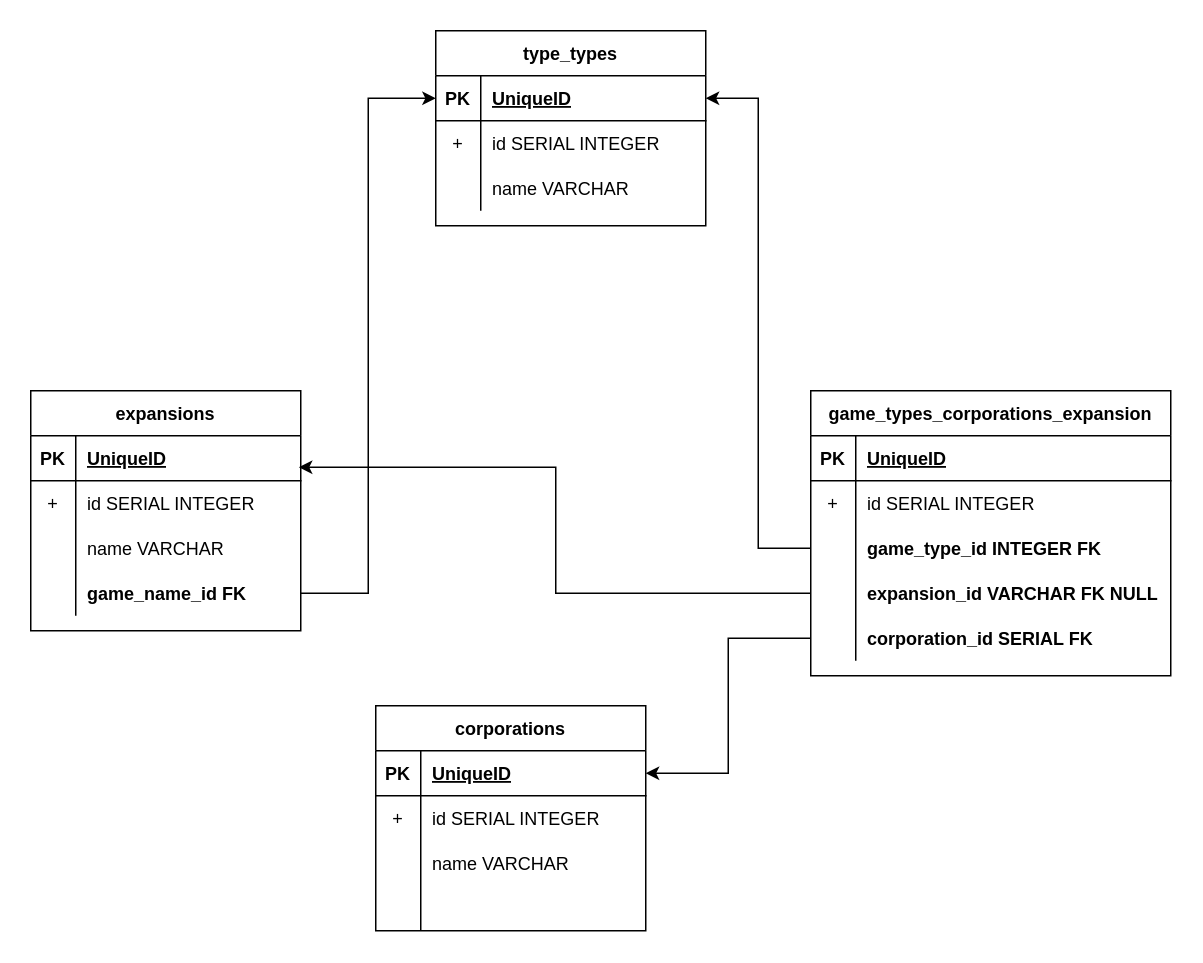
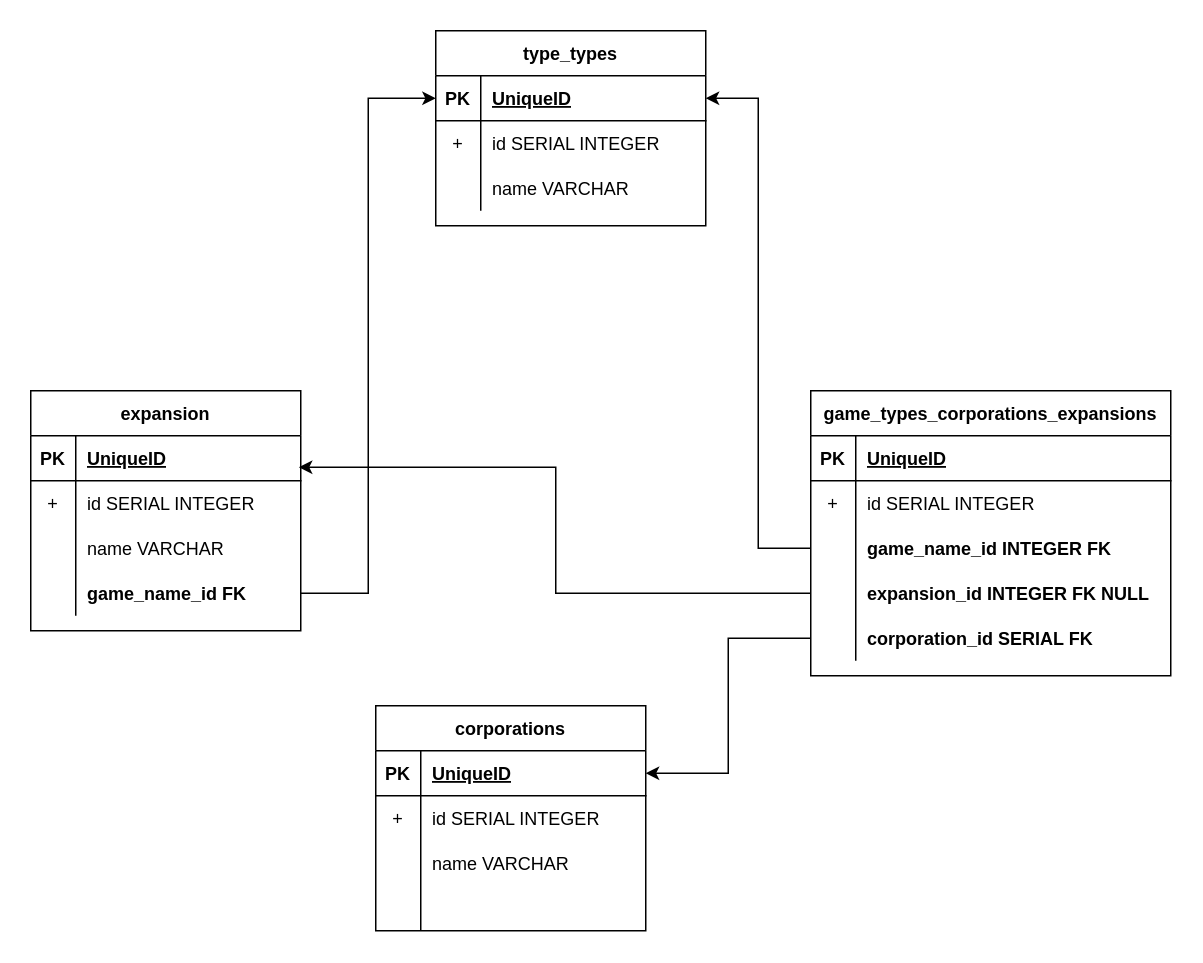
  <mxCell id="0" />
  <mxCell id="1" parent="0" />
  <mxCell id="2" value="type_types" style="shape=table;startSize=30;container=1;collapsible=1;childLayout=tableLayout;fixedRows=1;rowLines=0;fontStyle=1;align=center;resizeLast=1;" vertex="1" parent="1"><mxGeometry x="290" y="20" width="180" height="130" as="geometry" /></mxCell>
  <mxCell id="3" value="" style="shape=tableRow;horizontal=0;startSize=0;swimlaneHead=0;swimlaneBody=0;fillColor=none;collapsible=0;dropTarget=0;points=[[0,0.5],[1,0.5]];portConstraint=eastwest;top=0;left=0;right=0;bottom=1;" vertex="1" parent="2"><mxGeometry y="30" width="180" height="30" as="geometry" /></mxCell>
  <mxCell id="4" value="PK" style="shape=partialRectangle;connectable=0;fillColor=none;top=0;left=0;bottom=0;right=0;fontStyle=1;overflow=hidden;" vertex="1" parent="3"><mxGeometry width="30" height="30" as="geometry"><mxRectangle width="30" height="30" as="alternateBounds" /></mxGeometry></mxCell>
  <mxCell id="5" value="UniqueID" style="shape=partialRectangle;connectable=0;fillColor=none;top=0;left=0;bottom=0;right=0;align=left;spacingLeft=6;fontStyle=5;overflow=hidden;" vertex="1" parent="3"><mxGeometry x="30" width="150" height="30" as="geometry"><mxRectangle width="150" height="30" as="alternateBounds" /></mxGeometry></mxCell>
  <mxCell id="6" value="" style="shape=tableRow;horizontal=0;startSize=0;swimlaneHead=0;swimlaneBody=0;fillColor=none;collapsible=0;dropTarget=0;points=[[0,0.5],[1,0.5]];portConstraint=eastwest;top=0;left=0;right=0;bottom=0;" vertex="1" parent="2"><mxGeometry y="60" width="180" height="30" as="geometry" /></mxCell>
  <mxCell id="7" value="+" style="shape=partialRectangle;connectable=0;fillColor=none;top=0;left=0;bottom=0;right=0;editable=1;overflow=hidden;" vertex="1" parent="6"><mxGeometry width="30" height="30" as="geometry"><mxRectangle width="30" height="30" as="alternateBounds" /></mxGeometry></mxCell>
  <mxCell id="8" value="id SERIAL INTEGER" style="shape=partialRectangle;connectable=0;fillColor=none;top=0;left=0;bottom=0;right=0;align=left;spacingLeft=6;overflow=hidden;" vertex="1" parent="6"><mxGeometry x="30" width="150" height="30" as="geometry"><mxRectangle width="150" height="30" as="alternateBounds" /></mxGeometry></mxCell>
  <mxCell id="9" value="" style="shape=tableRow;horizontal=0;startSize=0;swimlaneHead=0;swimlaneBody=0;fillColor=none;collapsible=0;dropTarget=0;points=[[0,0.5],[1,0.5]];portConstraint=eastwest;top=0;left=0;right=0;bottom=0;" vertex="1" parent="2"><mxGeometry y="90" width="180" height="30" as="geometry" /></mxCell>
  <mxCell id="10" value="" style="shape=partialRectangle;connectable=0;fillColor=none;top=0;left=0;bottom=0;right=0;editable=1;overflow=hidden;" vertex="1" parent="9"><mxGeometry width="30" height="30" as="geometry"><mxRectangle width="30" height="30" as="alternateBounds" /></mxGeometry></mxCell>
  <mxCell id="11" value="name VARCHAR" style="shape=partialRectangle;connectable=0;fillColor=none;top=0;left=0;bottom=0;right=0;align=left;spacingLeft=6;overflow=hidden;" vertex="1" parent="9"><mxGeometry x="30" width="150" height="30" as="geometry"><mxRectangle width="150" height="30" as="alternateBounds" /></mxGeometry></mxCell>
  <mxCell id="12" value="corporations" style="shape=table;startSize=30;container=1;collapsible=1;childLayout=tableLayout;fixedRows=1;rowLines=0;fontStyle=1;align=center;resizeLast=1;" vertex="1" parent="1"><mxGeometry x="250" y="470" width="180" height="150" as="geometry" /></mxCell>
  <mxCell id="13" value="" style="shape=tableRow;horizontal=0;startSize=0;swimlaneHead=0;swimlaneBody=0;fillColor=none;collapsible=0;dropTarget=0;points=[[0,0.5],[1,0.5]];portConstraint=eastwest;top=0;left=0;right=0;bottom=1;" vertex="1" parent="12"><mxGeometry y="30" width="180" height="30" as="geometry" /></mxCell>
  <mxCell id="14" value="PK" style="shape=partialRectangle;connectable=0;fillColor=none;top=0;left=0;bottom=0;right=0;fontStyle=1;overflow=hidden;" vertex="1" parent="13"><mxGeometry width="30" height="30" as="geometry"><mxRectangle width="30" height="30" as="alternateBounds" /></mxGeometry></mxCell>
  <mxCell id="15" value="UniqueID" style="shape=partialRectangle;connectable=0;fillColor=none;top=0;left=0;bottom=0;right=0;align=left;spacingLeft=6;fontStyle=5;overflow=hidden;" vertex="1" parent="13"><mxGeometry x="30" width="150" height="30" as="geometry"><mxRectangle width="150" height="30" as="alternateBounds" /></mxGeometry></mxCell>
  <mxCell id="16" value="" style="shape=tableRow;horizontal=0;startSize=0;swimlaneHead=0;swimlaneBody=0;fillColor=none;collapsible=0;dropTarget=0;points=[[0,0.5],[1,0.5]];portConstraint=eastwest;top=0;left=0;right=0;bottom=0;" vertex="1" parent="12"><mxGeometry y="60" width="180" height="30" as="geometry" /></mxCell>
  <mxCell id="17" value="+" style="shape=partialRectangle;connectable=0;fillColor=none;top=0;left=0;bottom=0;right=0;editable=1;overflow=hidden;" vertex="1" parent="16"><mxGeometry width="30" height="30" as="geometry"><mxRectangle width="30" height="30" as="alternateBounds" /></mxGeometry></mxCell>
  <mxCell id="18" value="id SERIAL INTEGER" style="shape=partialRectangle;connectable=0;fillColor=none;top=0;left=0;bottom=0;right=0;align=left;spacingLeft=6;overflow=hidden;" vertex="1" parent="16"><mxGeometry x="30" width="150" height="30" as="geometry"><mxRectangle width="150" height="30" as="alternateBounds" /></mxGeometry></mxCell>
  <mxCell id="19" value="" style="shape=tableRow;horizontal=0;startSize=0;swimlaneHead=0;swimlaneBody=0;fillColor=none;collapsible=0;dropTarget=0;points=[[0,0.5],[1,0.5]];portConstraint=eastwest;top=0;left=0;right=0;bottom=0;" vertex="1" parent="12"><mxGeometry y="90" width="180" height="30" as="geometry" /></mxCell>
  <mxCell id="20" value="" style="shape=partialRectangle;connectable=0;fillColor=none;top=0;left=0;bottom=0;right=0;editable=1;overflow=hidden;" vertex="1" parent="19"><mxGeometry width="30" height="30" as="geometry"><mxRectangle width="30" height="30" as="alternateBounds" /></mxGeometry></mxCell>
  <mxCell id="21" value="name VARCHAR" style="shape=partialRectangle;connectable=0;fillColor=none;top=0;left=0;bottom=0;right=0;align=left;spacingLeft=6;overflow=hidden;" vertex="1" parent="19"><mxGeometry x="30" width="150" height="30" as="geometry"><mxRectangle width="150" height="30" as="alternateBounds" /></mxGeometry></mxCell>
  <mxCell id="22" value="" style="shape=tableRow;horizontal=0;startSize=0;swimlaneHead=0;swimlaneBody=0;fillColor=none;collapsible=0;dropTarget=0;points=[[0,0.5],[1,0.5]];portConstraint=eastwest;top=0;left=0;right=0;bottom=0;" vertex="1" parent="12"><mxGeometry y="120" width="180" height="30" as="geometry" /></mxCell>
  <mxCell id="23" value="" style="shape=partialRectangle;connectable=0;fillColor=none;top=0;left=0;bottom=0;right=0;editable=1;overflow=hidden;" vertex="1" parent="22"><mxGeometry width="30" height="30" as="geometry"><mxRectangle width="30" height="30" as="alternateBounds" /></mxGeometry></mxCell>
  <mxCell id="24" value="" style="shape=partialRectangle;connectable=0;fillColor=none;top=0;left=0;bottom=0;right=0;align=left;spacingLeft=6;overflow=hidden;" vertex="1" parent="22"><mxGeometry x="30" width="150" height="30" as="geometry"><mxRectangle width="150" height="30" as="alternateBounds" /></mxGeometry></mxCell>
- <mxCell id="25" value="game_types_corporations_expansion" style="shape=table;startSize=30;container=1;collapsible=1;childLayout=tableLayout;fixedRows=1;rowLines=0;fontStyle=1;align=center;resizeLast=1;" vertex="1" parent="1"><mxGeometry x="540" y="260" width="240" height="190" as="geometry" /></mxCell>
+ <mxCell id="25" value="game_types_corporations_expansions" style="shape=table;startSize=30;container=1;collapsible=1;childLayout=tableLayout;fixedRows=1;rowLines=0;fontStyle=1;align=center;resizeLast=1;" vertex="1" parent="1"><mxGeometry x="540" y="260" width="240" height="190" as="geometry" /></mxCell>
  <mxCell id="26" value="" style="shape=tableRow;horizontal=0;startSize=0;swimlaneHead=0;swimlaneBody=0;fillColor=none;collapsible=0;dropTarget=0;points=[[0,0.5],[1,0.5]];portConstraint=eastwest;top=0;left=0;right=0;bottom=1;" vertex="1" parent="25"><mxGeometry y="30" width="240" height="30" as="geometry" /></mxCell>
  <mxCell id="27" value="PK" style="shape=partialRectangle;connectable=0;fillColor=none;top=0;left=0;bottom=0;right=0;fontStyle=1;overflow=hidden;" vertex="1" parent="26"><mxGeometry width="30" height="30" as="geometry"><mxRectangle width="30" height="30" as="alternateBounds" /></mxGeometry></mxCell>
  <mxCell id="28" value="UniqueID" style="shape=partialRectangle;connectable=0;fillColor=none;top=0;left=0;bottom=0;right=0;align=left;spacingLeft=6;fontStyle=5;overflow=hidden;" vertex="1" parent="26"><mxGeometry x="30" width="210" height="30" as="geometry"><mxRectangle width="210" height="30" as="alternateBounds" /></mxGeometry></mxCell>
  <mxCell id="29" value="" style="shape=tableRow;horizontal=0;startSize=0;swimlaneHead=0;swimlaneBody=0;fillColor=none;collapsible=0;dropTarget=0;points=[[0,0.5],[1,0.5]];portConstraint=eastwest;top=0;left=0;right=0;bottom=0;" vertex="1" parent="25"><mxGeometry y="60" width="240" height="30" as="geometry" /></mxCell>
  <mxCell id="30" value="+" style="shape=partialRectangle;connectable=0;fillColor=none;top=0;left=0;bottom=0;right=0;editable=1;overflow=hidden;" vertex="1" parent="29"><mxGeometry width="30" height="30" as="geometry"><mxRectangle width="30" height="30" as="alternateBounds" /></mxGeometry></mxCell>
  <mxCell id="31" value="id SERIAL INTEGER" style="shape=partialRectangle;connectable=0;fillColor=none;top=0;left=0;bottom=0;right=0;align=left;spacingLeft=6;overflow=hidden;" vertex="1" parent="29"><mxGeometry x="30" width="210" height="30" as="geometry"><mxRectangle width="210" height="30" as="alternateBounds" /></mxGeometry></mxCell>
  <mxCell id="32" value="" style="shape=tableRow;horizontal=0;startSize=0;swimlaneHead=0;swimlaneBody=0;fillColor=none;collapsible=0;dropTarget=0;points=[[0,0.5],[1,0.5]];portConstraint=eastwest;top=0;left=0;right=0;bottom=0;" vertex="1" parent="25"><mxGeometry y="90" width="240" height="30" as="geometry" /></mxCell>
  <mxCell id="33" value="" style="shape=partialRectangle;connectable=0;fillColor=none;top=0;left=0;bottom=0;right=0;editable=1;overflow=hidden;" vertex="1" parent="32"><mxGeometry width="30" height="30" as="geometry"><mxRectangle width="30" height="30" as="alternateBounds" /></mxGeometry></mxCell>
- <mxCell id="34" value="game_type_id INTEGER FK" style="shape=partialRectangle;connectable=0;fillColor=none;top=0;left=0;bottom=0;right=0;align=left;spacingLeft=6;overflow=hidden;fontStyle=1" vertex="1" parent="32"><mxGeometry x="30" width="210" height="30" as="geometry"><mxRectangle width="210" height="30" as="alternateBounds" /></mxGeometry></mxCell>
+ <mxCell id="34" value="game_name_id INTEGER FK" style="shape=partialRectangle;connectable=0;fillColor=none;top=0;left=0;bottom=0;right=0;align=left;spacingLeft=6;overflow=hidden;fontStyle=1" vertex="1" parent="32"><mxGeometry x="30" width="210" height="30" as="geometry"><mxRectangle width="210" height="30" as="alternateBounds" /></mxGeometry></mxCell>
  <mxCell id="35" value="" style="shape=tableRow;horizontal=0;startSize=0;swimlaneHead=0;swimlaneBody=0;fillColor=none;collapsible=0;dropTarget=0;points=[[0,0.5],[1,0.5]];portConstraint=eastwest;top=0;left=0;right=0;bottom=0;" vertex="1" parent="25"><mxGeometry y="120" width="240" height="30" as="geometry" /></mxCell>
  <mxCell id="36" value="" style="shape=partialRectangle;connectable=0;fillColor=none;top=0;left=0;bottom=0;right=0;editable=1;overflow=hidden;" vertex="1" parent="35"><mxGeometry width="30" height="30" as="geometry"><mxRectangle width="30" height="30" as="alternateBounds" /></mxGeometry></mxCell>
- <mxCell id="37" value="expansion_id VARCHAR FK NULL" style="shape=partialRectangle;connectable=0;fillColor=none;top=0;left=0;bottom=0;right=0;align=left;spacingLeft=6;overflow=hidden;fontStyle=1" vertex="1" parent="35"><mxGeometry x="30" width="210" height="30" as="geometry"><mxRectangle width="210" height="30" as="alternateBounds" /></mxGeometry></mxCell>
+ <mxCell id="37" value="expansion_id INTEGER FK NULL" style="shape=partialRectangle;connectable=0;fillColor=none;top=0;left=0;bottom=0;right=0;align=left;spacingLeft=6;overflow=hidden;fontStyle=1" vertex="1" parent="35"><mxGeometry x="30" width="210" height="30" as="geometry"><mxRectangle width="210" height="30" as="alternateBounds" /></mxGeometry></mxCell>
  <mxCell id="38" value="" style="shape=tableRow;horizontal=0;startSize=0;swimlaneHead=0;swimlaneBody=0;fillColor=none;collapsible=0;dropTarget=0;points=[[0,0.5],[1,0.5]];portConstraint=eastwest;top=0;left=0;right=0;bottom=0;" vertex="1" parent="25"><mxGeometry y="150" width="240" height="30" as="geometry" /></mxCell>
  <mxCell id="39" value="" style="shape=partialRectangle;connectable=0;fillColor=none;top=0;left=0;bottom=0;right=0;editable=1;overflow=hidden;" vertex="1" parent="38"><mxGeometry width="30" height="30" as="geometry"><mxRectangle width="30" height="30" as="alternateBounds" /></mxGeometry></mxCell>
  <mxCell id="40" value="corporation_id SERIAL FK" style="shape=partialRectangle;connectable=0;fillColor=none;top=0;left=0;bottom=0;right=0;align=left;spacingLeft=6;overflow=hidden;fontStyle=1" vertex="1" parent="38"><mxGeometry x="30" width="210" height="30" as="geometry"><mxRectangle width="210" height="30" as="alternateBounds" /></mxGeometry></mxCell>
- <mxCell id="41" value="expansions" style="shape=table;startSize=30;container=1;collapsible=1;childLayout=tableLayout;fixedRows=1;rowLines=0;fontStyle=1;align=center;resizeLast=1;" vertex="1" parent="1"><mxGeometry x="20" y="260" width="180" height="160" as="geometry" /></mxCell>
+ <mxCell id="41" value="expansion" style="shape=table;startSize=30;container=1;collapsible=1;childLayout=tableLayout;fixedRows=1;rowLines=0;fontStyle=1;align=center;resizeLast=1;" vertex="1" parent="1"><mxGeometry x="20" y="260" width="180" height="160" as="geometry" /></mxCell>
  <mxCell id="42" value="" style="shape=tableRow;horizontal=0;startSize=0;swimlaneHead=0;swimlaneBody=0;fillColor=none;collapsible=0;dropTarget=0;points=[[0,0.5],[1,0.5]];portConstraint=eastwest;top=0;left=0;right=0;bottom=1;" vertex="1" parent="41"><mxGeometry y="30" width="180" height="30" as="geometry" /></mxCell>
  <mxCell id="43" value="PK" style="shape=partialRectangle;connectable=0;fillColor=none;top=0;left=0;bottom=0;right=0;fontStyle=1;overflow=hidden;" vertex="1" parent="42"><mxGeometry width="30" height="30" as="geometry"><mxRectangle width="30" height="30" as="alternateBounds" /></mxGeometry></mxCell>
  <mxCell id="44" value="UniqueID" style="shape=partialRectangle;connectable=0;fillColor=none;top=0;left=0;bottom=0;right=0;align=left;spacingLeft=6;fontStyle=5;overflow=hidden;" vertex="1" parent="42"><mxGeometry x="30" width="150" height="30" as="geometry"><mxRectangle width="150" height="30" as="alternateBounds" /></mxGeometry></mxCell>
  <mxCell id="45" value="" style="shape=tableRow;horizontal=0;startSize=0;swimlaneHead=0;swimlaneBody=0;fillColor=none;collapsible=0;dropTarget=0;points=[[0,0.5],[1,0.5]];portConstraint=eastwest;top=0;left=0;right=0;bottom=0;" vertex="1" parent="41"><mxGeometry y="60" width="180" height="30" as="geometry" /></mxCell>
  <mxCell id="46" value="+" style="shape=partialRectangle;connectable=0;fillColor=none;top=0;left=0;bottom=0;right=0;editable=1;overflow=hidden;" vertex="1" parent="45"><mxGeometry width="30" height="30" as="geometry"><mxRectangle width="30" height="30" as="alternateBounds" /></mxGeometry></mxCell>
  <mxCell id="47" value="id SERIAL INTEGER" style="shape=partialRectangle;connectable=0;fillColor=none;top=0;left=0;bottom=0;right=0;align=left;spacingLeft=6;overflow=hidden;" vertex="1" parent="45"><mxGeometry x="30" width="150" height="30" as="geometry"><mxRectangle width="150" height="30" as="alternateBounds" /></mxGeometry></mxCell>
  <mxCell id="48" value="" style="shape=tableRow;horizontal=0;startSize=0;swimlaneHead=0;swimlaneBody=0;fillColor=none;collapsible=0;dropTarget=0;points=[[0,0.5],[1,0.5]];portConstraint=eastwest;top=0;left=0;right=0;bottom=0;" vertex="1" parent="41"><mxGeometry y="90" width="180" height="30" as="geometry" /></mxCell>
  <mxCell id="49" value="" style="shape=partialRectangle;connectable=0;fillColor=none;top=0;left=0;bottom=0;right=0;editable=1;overflow=hidden;" vertex="1" parent="48"><mxGeometry width="30" height="30" as="geometry"><mxRectangle width="30" height="30" as="alternateBounds" /></mxGeometry></mxCell>
  <mxCell id="50" value="name VARCHAR" style="shape=partialRectangle;connectable=0;fillColor=none;top=0;left=0;bottom=0;right=0;align=left;spacingLeft=6;overflow=hidden;" vertex="1" parent="48"><mxGeometry x="30" width="150" height="30" as="geometry"><mxRectangle width="150" height="30" as="alternateBounds" /></mxGeometry></mxCell>
  <mxCell id="51" value="" style="shape=tableRow;horizontal=0;startSize=0;swimlaneHead=0;swimlaneBody=0;fillColor=none;collapsible=0;dropTarget=0;points=[[0,0.5],[1,0.5]];portConstraint=eastwest;top=0;left=0;right=0;bottom=0;" vertex="1" parent="41"><mxGeometry y="120" width="180" height="30" as="geometry" /></mxCell>
  <mxCell id="52" value="" style="shape=partialRectangle;connectable=0;fillColor=none;top=0;left=0;bottom=0;right=0;editable=1;overflow=hidden;" vertex="1" parent="51"><mxGeometry width="30" height="30" as="geometry"><mxRectangle width="30" height="30" as="alternateBounds" /></mxGeometry></mxCell>
  <mxCell id="53" value="game_name_id FK" style="shape=partialRectangle;connectable=0;fillColor=none;top=0;left=0;bottom=0;right=0;align=left;spacingLeft=6;overflow=hidden;fontStyle=1" vertex="1" parent="51"><mxGeometry x="30" width="150" height="30" as="geometry"><mxRectangle width="150" height="30" as="alternateBounds" /></mxGeometry></mxCell>
  <mxCell id="54" style="edgeStyle=orthogonalEdgeStyle;rounded=0;orthogonalLoop=1;jettySize=auto;html=1;entryX=1;entryY=0.5;entryDx=0;entryDy=0;" edge="1" parent="1" source="38" target="13"><mxGeometry relative="1" as="geometry" /></mxCell>
  <mxCell id="55" style="edgeStyle=orthogonalEdgeStyle;rounded=0;orthogonalLoop=1;jettySize=auto;html=1;entryX=0.993;entryY=0.7;entryDx=0;entryDy=0;entryPerimeter=0;" edge="1" parent="1" source="35" target="42"><mxGeometry relative="1" as="geometry" /></mxCell>
  <mxCell id="56" style="edgeStyle=orthogonalEdgeStyle;rounded=0;orthogonalLoop=1;jettySize=auto;html=1;entryX=1;entryY=0.5;entryDx=0;entryDy=0;" edge="1" parent="1" source="32" target="3"><mxGeometry relative="1" as="geometry" /></mxCell>
  <mxCell id="57" style="edgeStyle=orthogonalEdgeStyle;rounded=0;orthogonalLoop=1;jettySize=auto;html=1;" edge="1" parent="1" source="51" target="3"><mxGeometry relative="1" as="geometry" /></mxCell>
